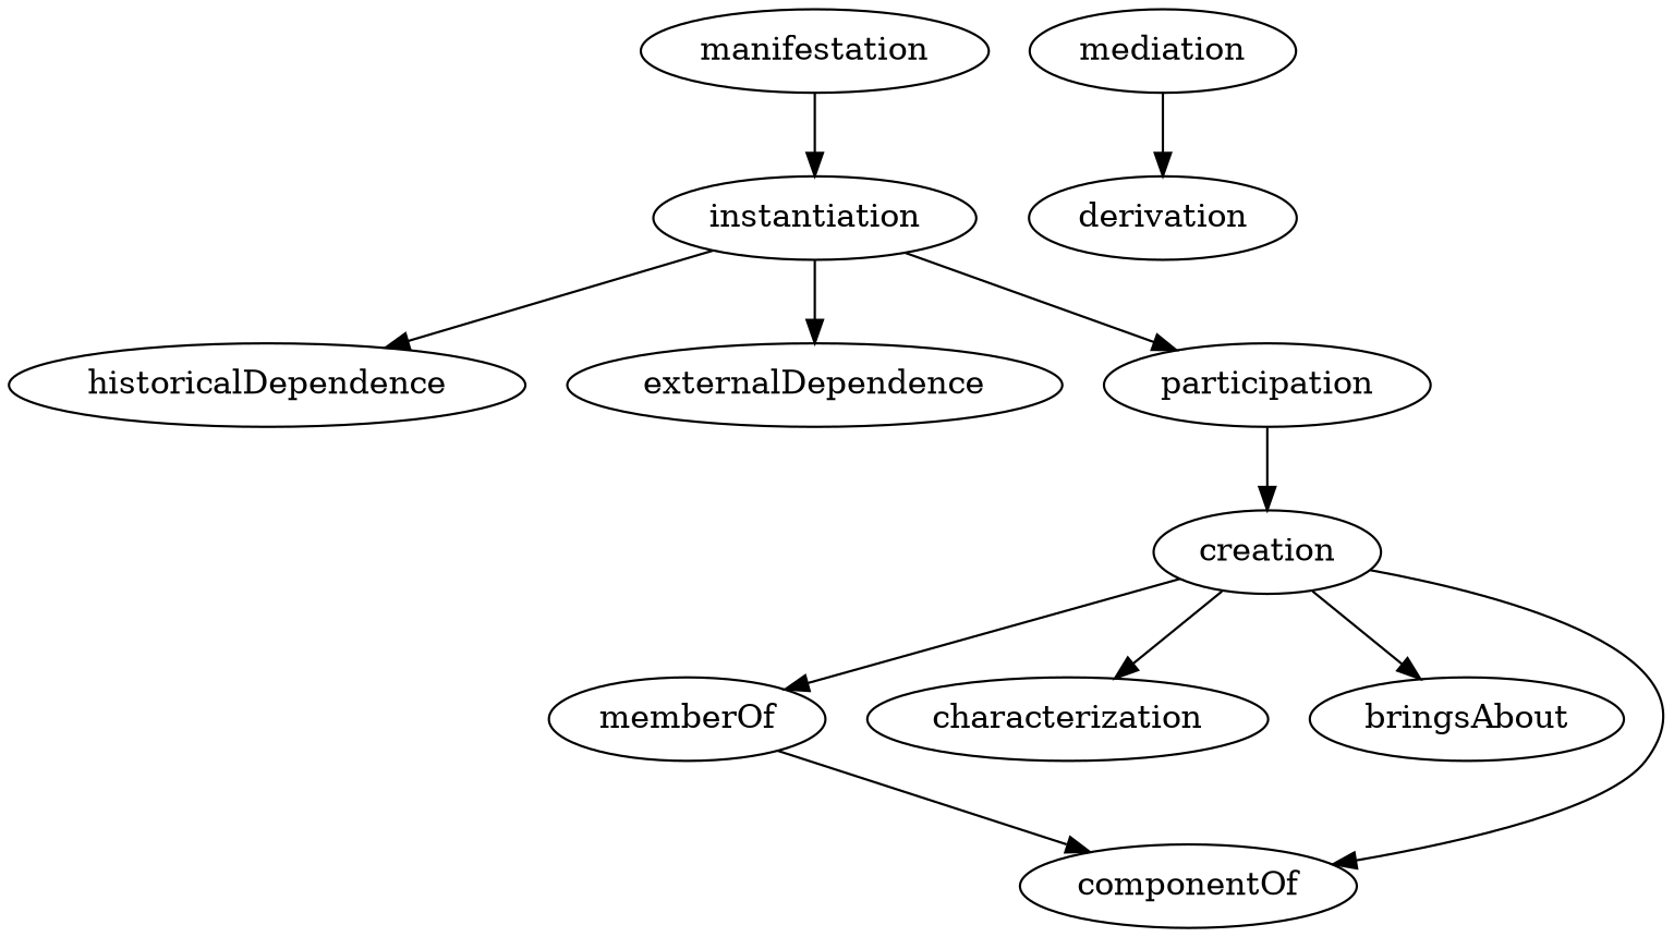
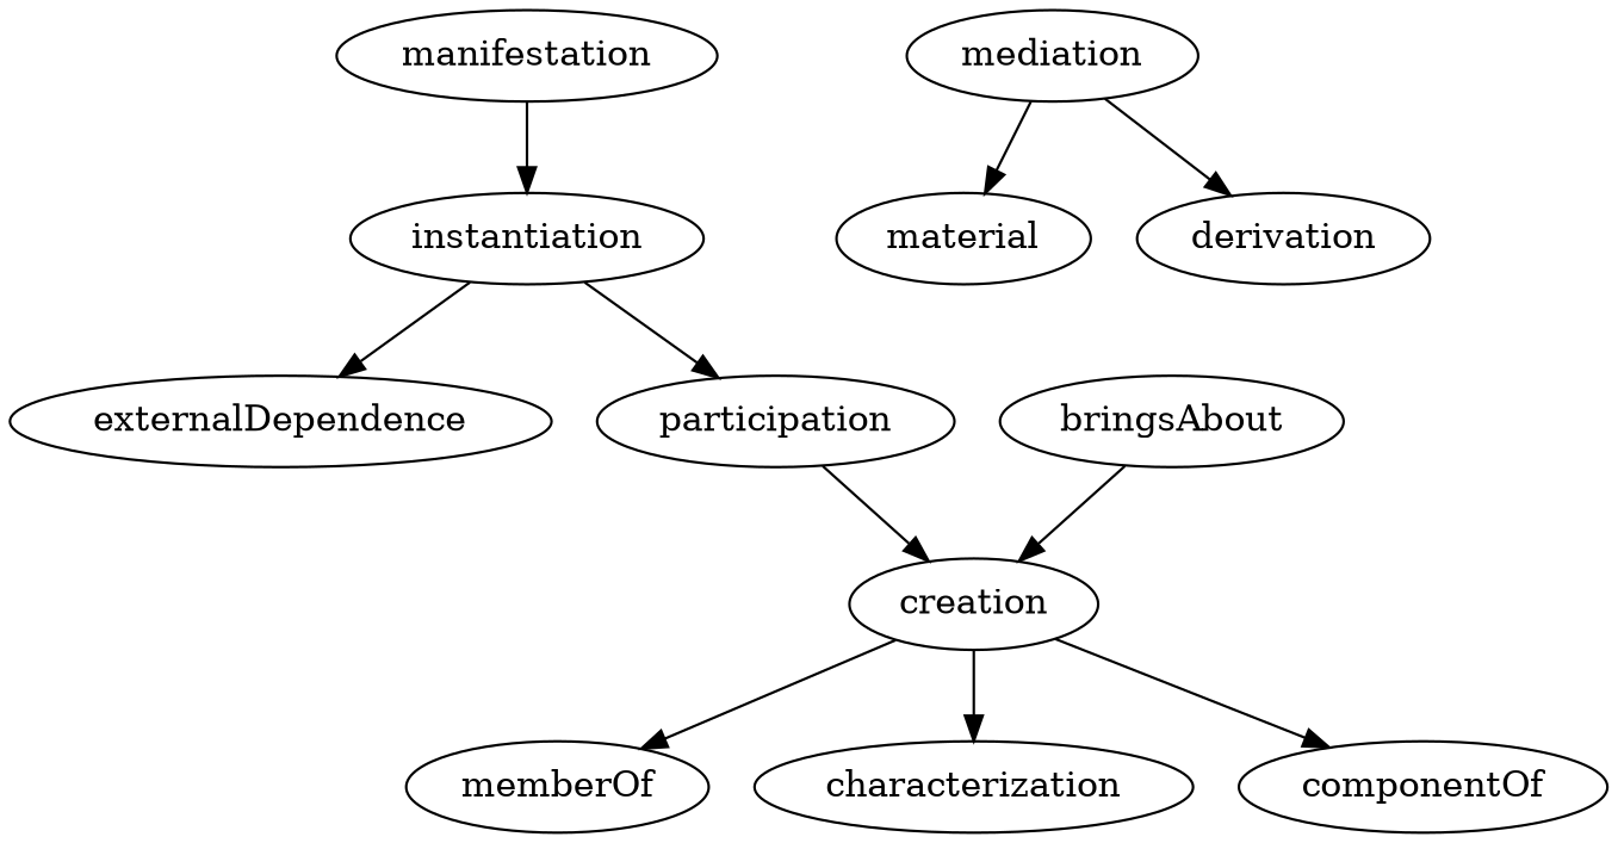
  strict digraph {
    manifestation
    instantiation
-   historicalDependence
    externalDependence
    participation
    creation
    memberOf
    characterization
    bringsAbout
    componentOf
    mediation
+   material
    derivation
    manifestation -> instantiation
-   instantiation -> historicalDependence
    instantiation -> externalDependence
    instantiation -> participation
    participation -> creation
    creation -> memberOf
    creation -> characterization
-   creation -> bringsAbout
+   bringsAbout -> creation
    creation -> componentOf
-   memberOf -> componentOf
+   mediation -> material
    mediation -> derivation
  }
